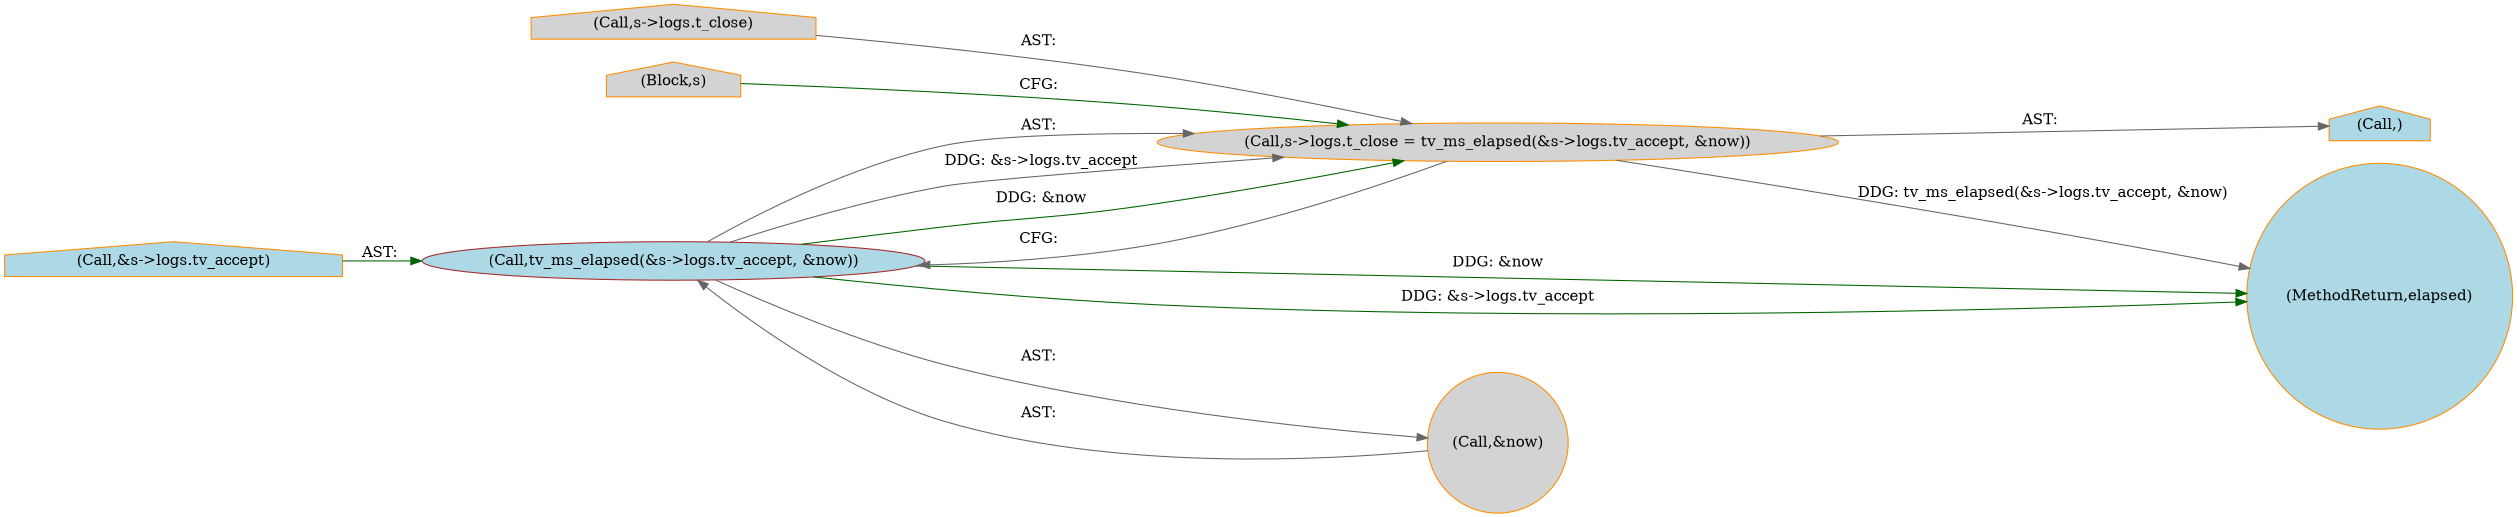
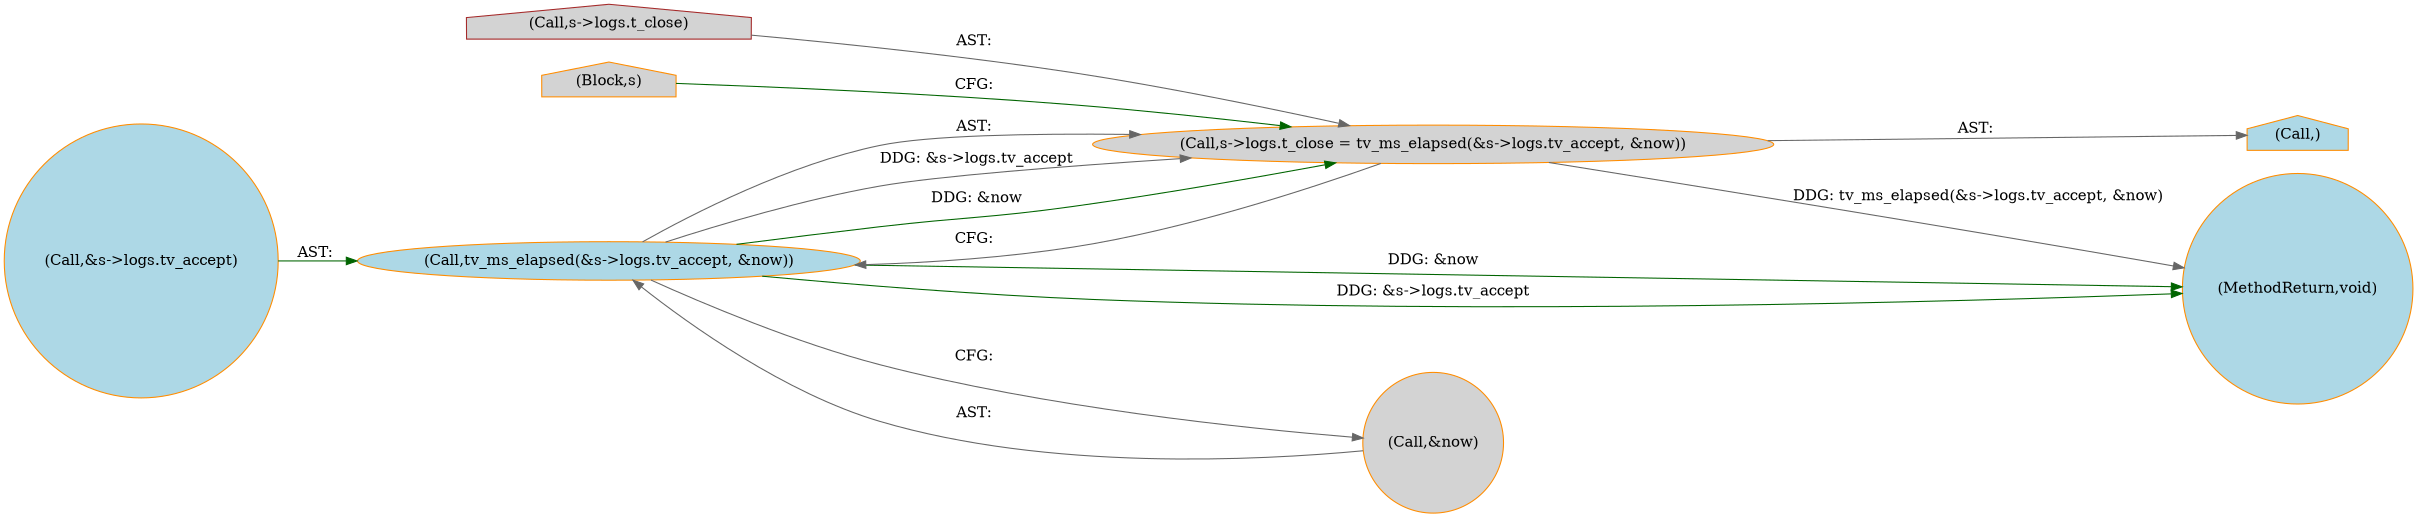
  digraph {
    rankdir=LR
    node [color=darkorange fillcolor=lightblue shape=house style=filled]
    edge [color=gray40]
-   n1 [color=brown label="(Call,tv_ms_elapsed(&s->logs.tv_accept, &now))" shape=ellipse]
+   n1 [label="(Call,tv_ms_elapsed(&s->logs.tv_accept, &now))" shape=ellipse]
    n2 [fillcolor=lightgrey label="(Call,s->logs.t_close = tv_ms_elapsed(&s->logs.tv_accept, &now))" shape=ellipse]
-   n3 [label="(MethodReturn,elapsed)" shape=circle]
+   n3 [label="(MethodReturn,void)" shape=circle]
    n4 [fillcolor=lightgrey label="(Call,&now)" shape=circle]
    n5 [label="(Call,)"]
-   n6 [fillcolor=lightgrey label="(Call,s->logs.t_close)"]
-   n7 [label="(Call,&s->logs.tv_accept)"]
+   n6 [color=brown fillcolor=lightgrey label="(Call,s->logs.t_close)"]
+   n7 [label="(Call,&s->logs.tv_accept)" shape=circle]
    n8 [fillcolor=lightgrey label="(Block,s)"]
    n1 -> n2 [label="AST: "]
    n1 -> n2 [label="DDG: &s->logs.tv_accept"]
    n1 -> n2 [color=darkgreen label="DDG: &now"]
    n1 -> n3 [color=darkgreen label="DDG: &now"]
    n1 -> n3 [color=darkgreen label="DDG: &s->logs.tv_accept"]
-   n1 -> n4 [label="AST: "]
+   n1 -> n4 [label="CFG: "]
    n2 -> n1 [label="CFG: "]
    n2 -> n3 [label="DDG: tv_ms_elapsed(&s->logs.tv_accept, &now)"]
    n2 -> n5 [label="AST: "]
    n4 -> n1 [label="AST: "]
    n6 -> n2 [label="AST: "]
    n7 -> n1 [color=darkgreen label="AST: "]
    n8 -> n2 [color=darkgreen label="CFG: "]
  }
